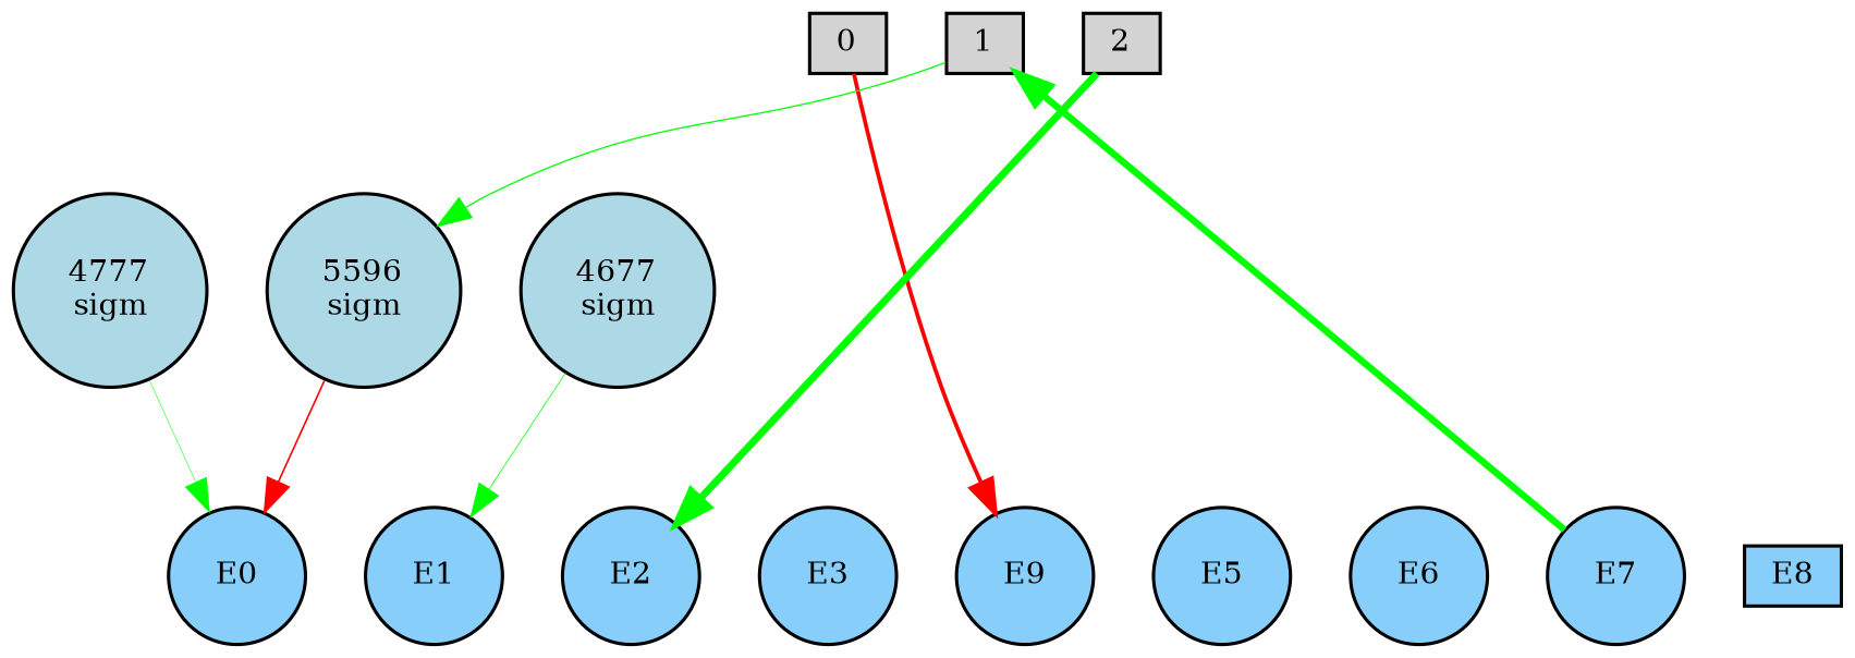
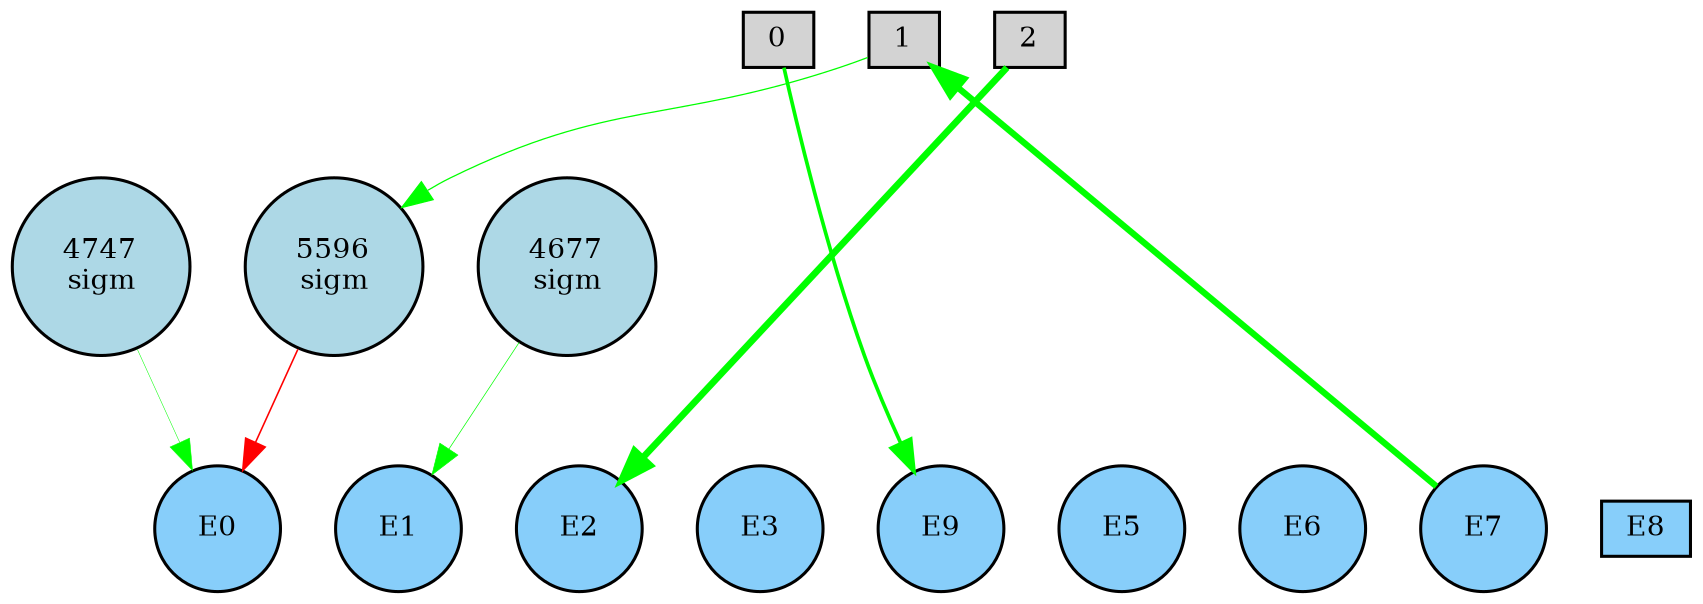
  digraph {
    node [fillcolor=lightskyblue fontsize=9 shape=circle style=filled]
    edge [style=invis]
    0 [fillcolor=lightgray height=0.2 shape=box width=0.2]
    1 [fillcolor=lightgray height=0.2 shape=box width=0.2]
    2 [fillcolor=lightgray height=0.2 shape=box width=0.2]
    E0 [height=0.2 width=0.2]
    E1 [height=0.2 width=0.2]
    E2 [height=0.2 width=0.2]
    E3 [height=0.2 width=0.2]
    n8 [height=0.2 label=E9 width=0.2]
    E5 [height=0.2 width=0.2]
    E6 [height=0.2 width=0.2]
    E7 [height=0.2 width=0.2]
    E8 [height=0.2 shape=box width=0.2]
    n13 [fillcolor=lightblue height=0.2 label="5596\nsigm" width=0.2]
    n14 [fillcolor=lightblue height=0.2 label="4677\nsigm" width=0.2]
-   n15 [fillcolor=lightblue height=0.2 label="4777\nsigm" width=0.2]
+   n15 [fillcolor=lightblue height=0.2 label="4747\nsigm" width=0.2]
    subgraph sub_1 {
      rank=source
      0
      1
      2
    }
    subgraph sub_2 {
      rank=sink
      E0
      E1
      E2
      E3
      n8
      E5
      E6
      E7
      E8
    }
    0 -> 1
-   0 -> n8 [color=red penwidth=1.2013051793048544 style=solid]
+   0 -> n8 [color=green penwidth=1.2013051793048544 style=solid]
    1 -> 2
    1 -> n13 [color=green penwidth=0.4120763170768731 style=solid]
    2 -> E2 [color=green penwidth=2.1955436797184866 style=solid]
    E0 -> E1
    E1 -> E2
    E2 -> E3
    E3 -> n8
    n8 -> E5
    E5 -> E6
    E6 -> E7
    E7 -> 1 [color=green penwidth=2.064676150727734 style=solid]
    E7 -> E8
    n13 -> E0 [color=red penwidth=0.5144606731590755 style=solid]
    n14 -> E1 [color=green penwidth=0.2306902903326233 style=solid]
    n15 -> E0 [color=green penwidth=0.16665692102411195 style=solid]
  }
